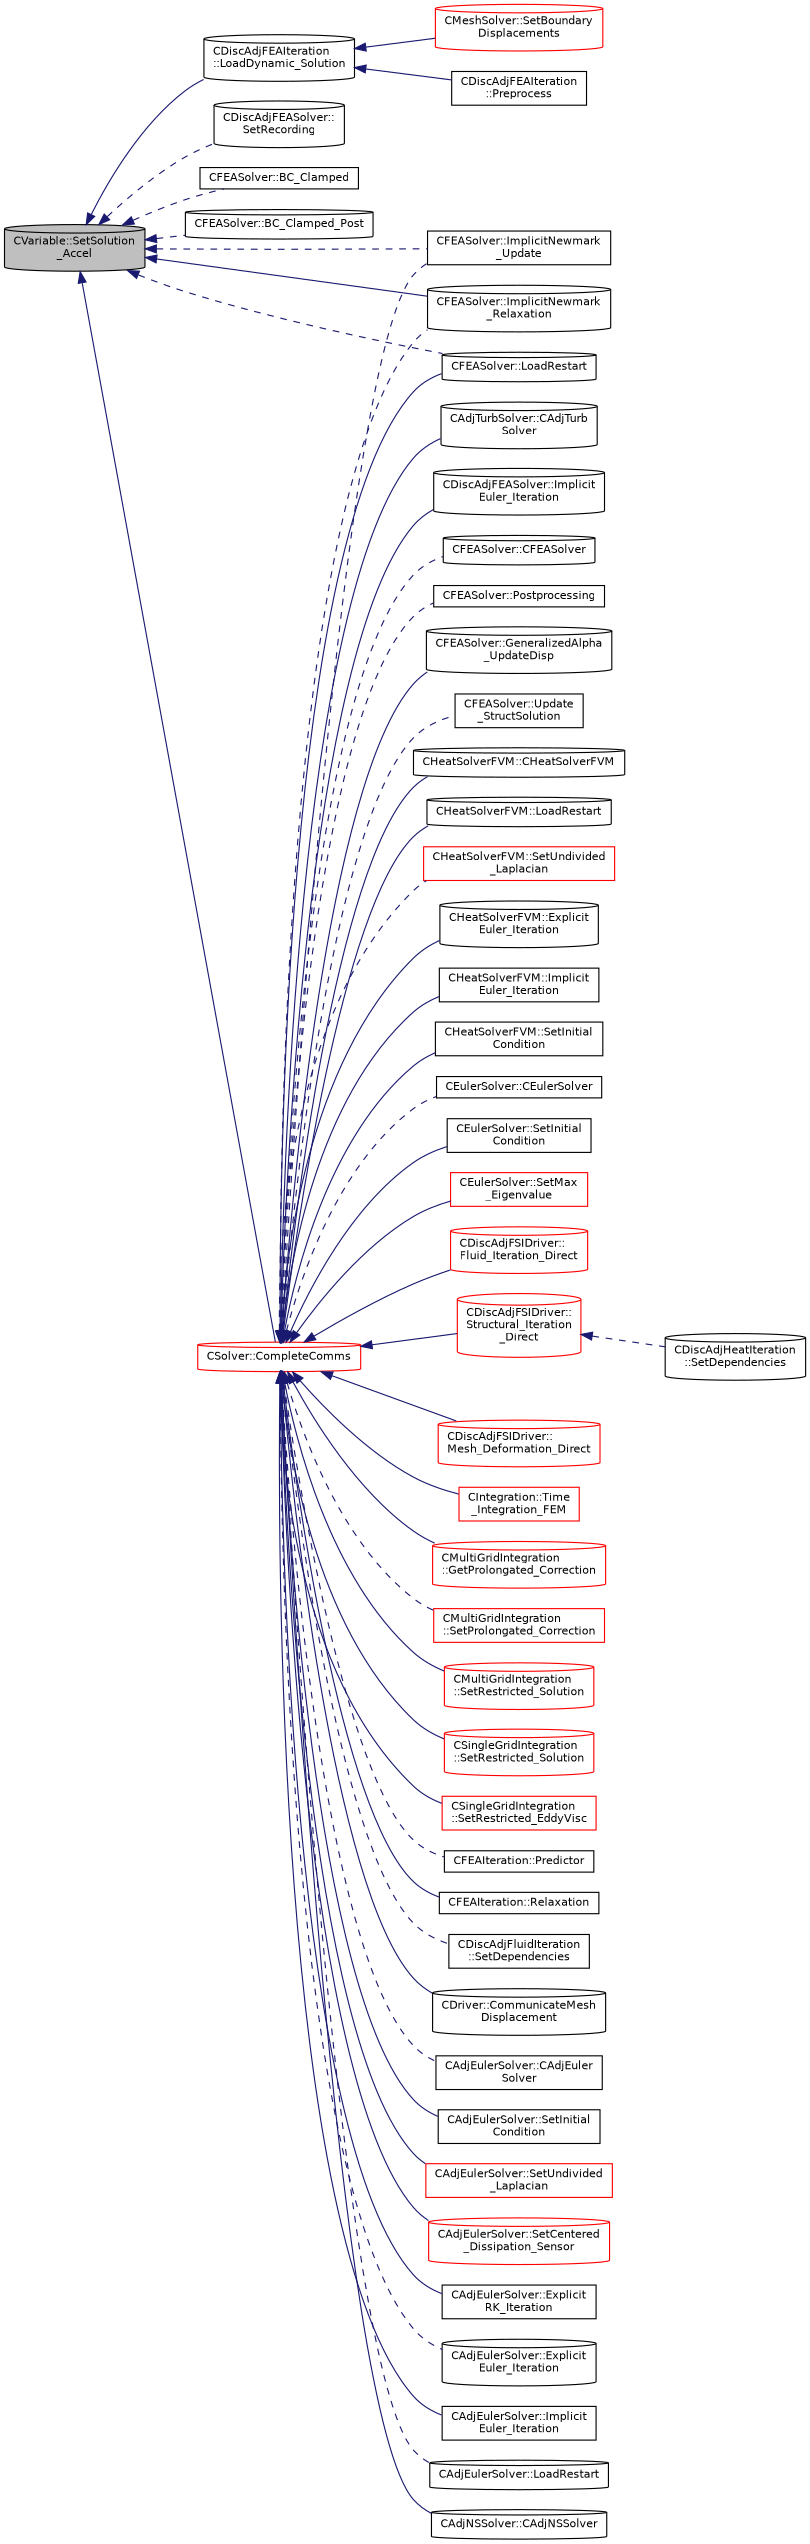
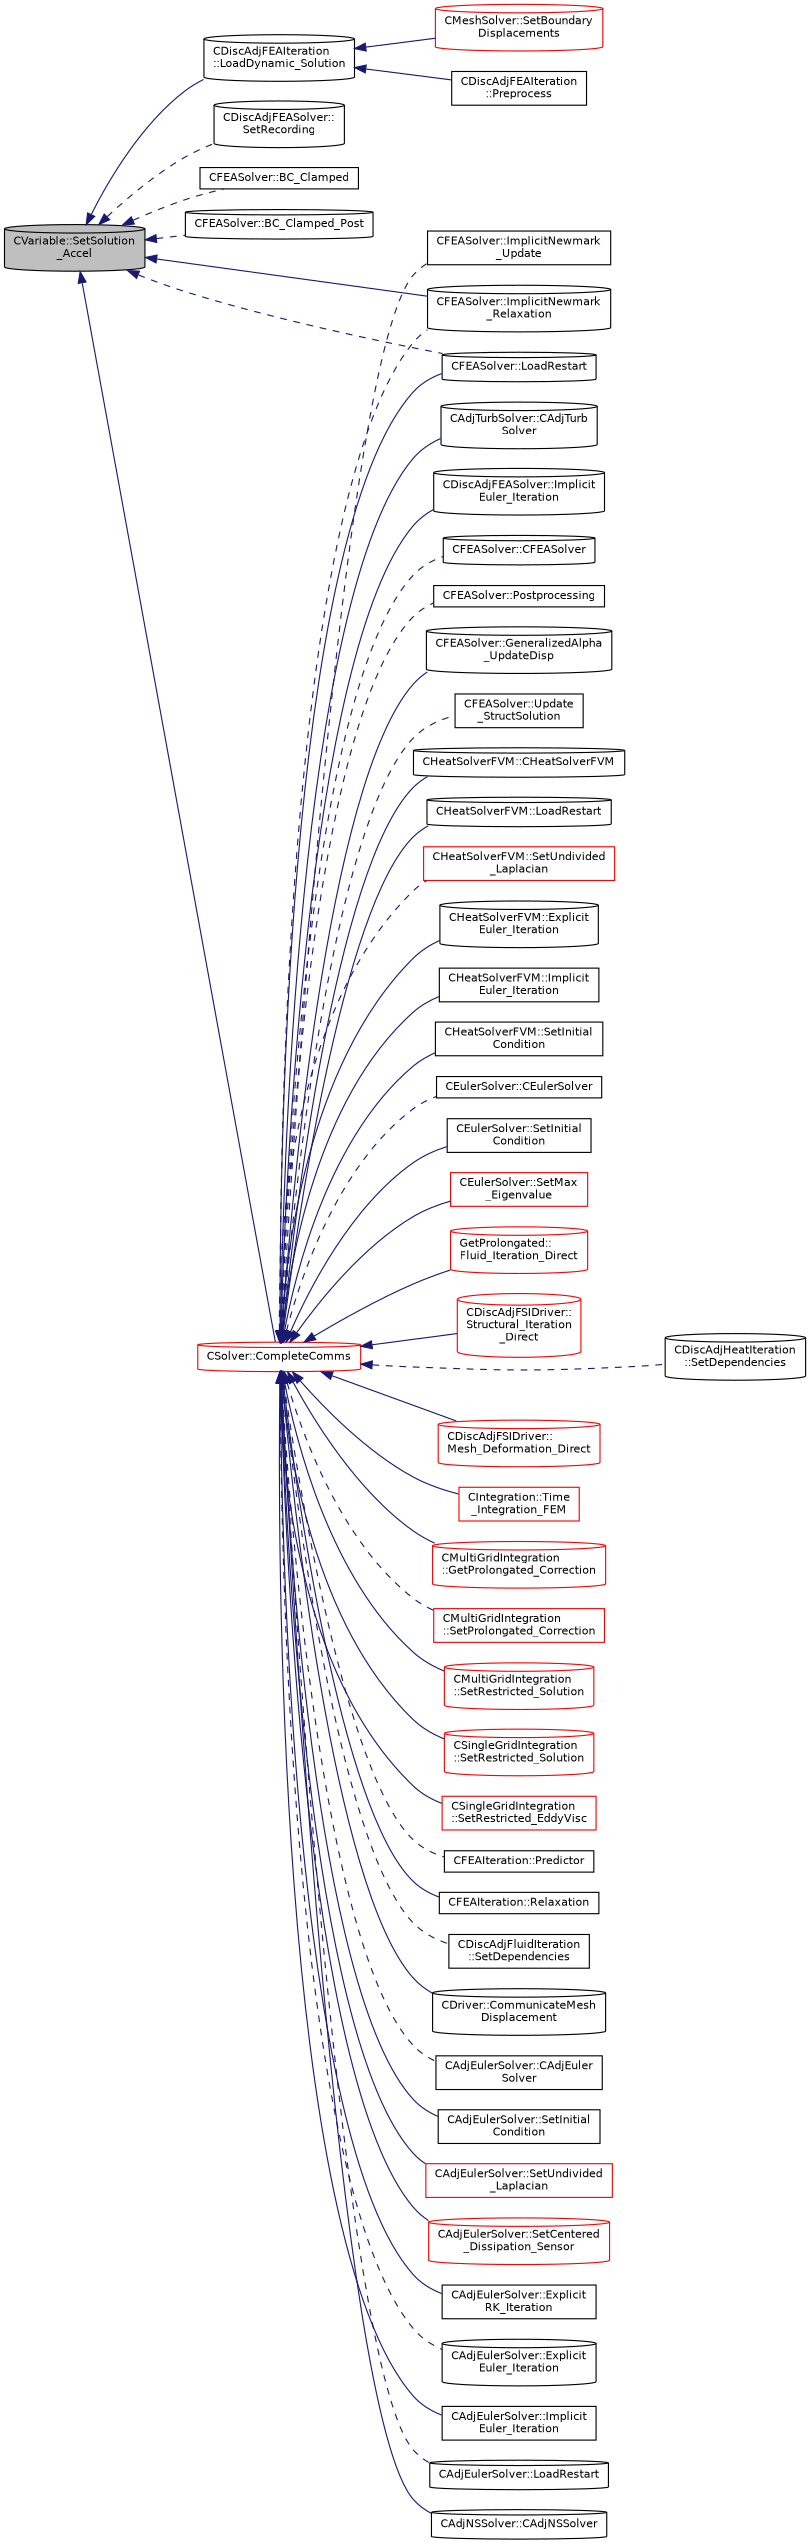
  digraph {
    rankdir=LR
    node [color=black fillcolor=white fontname=Helvetica fontsize=10 shape=cylinder style=filled]
    edge [color=midnightblue dir=back fontname=Helvetica fontsize=10 labelfontname=Helvetica labelfontsize=10 style=solid]
    n1 [fillcolor=grey75 fontcolor=black height=0.2 label="CVariable::SetSolution\l_Accel" width=0.4]
    n2 [height=0.2 label="CDiscAdjFEAIteration\l::LoadDynamic_Solution" width=0.4]
    n3 [height=0.2 label="CDiscAdjFEASolver::\lSetRecording" width=0.4]
    n4 [height=0.2 label="CFEASolver::BC_Clamped" shape=box width=0.4]
    n5 [height=0.2 label="CFEASolver::BC_Clamped_Post" width=0.4]
    n6 [height=0.2 label="CFEASolver::ImplicitNewmark\l_Update" shape=box width=0.4]
    n7 [height=0.2 label="CFEASolver::ImplicitNewmark\l_Relaxation" width=0.4]
    n8 [height=0.2 label="CFEASolver::LoadRestart" width=0.4]
    n9 [color=red height=0.2 label="CSolver::CompleteComms" width=0.4]
    n10 [height=0.2 label="CDiscAdjFEAIteration\l::Preprocess" shape=box width=0.4]
    n11 [color=red height=0.2 label="CMeshSolver::SetBoundary\lDisplacements" width=0.4]
-   n12 [color=red height=0.2 label="CDiscAdjFSIDriver::\lFluid_Iteration_Direct" width=0.4]
+   n12 [color=red height=0.2 label="GetProlongated::\lFluid_Iteration_Direct" width=0.4]
    n13 [color=red height=0.2 label="CDiscAdjFSIDriver::\lStructural_Iteration\l_Direct" width=0.4]
    n14 [color=red height=0.2 label="CDiscAdjFSIDriver::\lMesh_Deformation_Direct" width=0.4]
    n15 [color=red height=0.2 label="CIntegration::Time\l_Integration_FEM" shape=box width=0.4]
    n16 [color=red height=0.2 label="CMultiGridIntegration\l::GetProlongated_Correction" width=0.4]
    n17 [color=red height=0.2 label="CMultiGridIntegration\l::SetProlongated_Correction" shape=box width=0.4]
    n18 [color=red height=0.2 label="CMultiGridIntegration\l::SetRestricted_Solution" width=0.4]
    n19 [color=red height=0.2 label="CSingleGridIntegration\l::SetRestricted_Solution" width=0.4]
    n20 [color=red height=0.2 label="CSingleGridIntegration\l::SetRestricted_EddyVisc" shape=box width=0.4]
    n21 [height=0.2 label="CFEAIteration::Predictor" shape=box width=0.4]
    n22 [height=0.2 label="CFEAIteration::Relaxation" shape=box width=0.4]
    n23 [height=0.2 label="CDiscAdjFluidIteration\l::SetDependencies" shape=box width=0.4]
    n24 [height=0.2 label="CDiscAdjHeatIteration\l::SetDependencies" width=0.4]
    n25 [height=0.2 label="CDriver::CommunicateMesh\lDisplacement" width=0.4]
    n26 [height=0.2 label="CAdjEulerSolver::CAdjEuler\lSolver" shape=box width=0.4]
    n27 [height=0.2 label="CAdjEulerSolver::SetInitial\lCondition" shape=box width=0.4]
    n28 [color=red height=0.2 label="CAdjEulerSolver::SetUndivided\l_Laplacian" shape=box width=0.4]
    n29 [color=red height=0.2 label="CAdjEulerSolver::SetCentered\l_Dissipation_Sensor" width=0.4]
    n30 [height=0.2 label="CAdjEulerSolver::Explicit\lRK_Iteration" shape=box width=0.4]
    n31 [height=0.2 label="CAdjEulerSolver::Explicit\lEuler_Iteration" width=0.4]
    n32 [height=0.2 label="CAdjEulerSolver::Implicit\lEuler_Iteration" shape=box width=0.4]
    n33 [height=0.2 label="CAdjEulerSolver::LoadRestart" width=0.4]
    n34 [height=0.2 label="CAdjNSSolver::CAdjNSSolver" width=0.4]
    n35 [height=0.2 label="CAdjTurbSolver::CAdjTurb\lSolver" width=0.4]
    n36 [height=0.2 label="CDiscAdjFEASolver::Implicit\lEuler_Iteration" width=0.4]
    n37 [height=0.2 label="CFEASolver::CFEASolver" width=0.4]
    n38 [height=0.2 label="CFEASolver::Postprocessing" shape=box width=0.4]
    n39 [height=0.2 label="CFEASolver::GeneralizedAlpha\l_UpdateDisp" width=0.4]
    n40 [height=0.2 label="CFEASolver::Update\l_StructSolution" shape=box width=0.4]
    n41 [height=0.2 label="CHeatSolverFVM::CHeatSolverFVM" width=0.4]
    n42 [height=0.2 label="CHeatSolverFVM::LoadRestart" width=0.4]
    n43 [color=red height=0.2 label="CHeatSolverFVM::SetUndivided\l_Laplacian" shape=box width=0.4]
    n44 [height=0.2 label="CHeatSolverFVM::Explicit\lEuler_Iteration" width=0.4]
    n45 [height=0.2 label="CHeatSolverFVM::Implicit\lEuler_Iteration" shape=box width=0.4]
    n46 [height=0.2 label="CHeatSolverFVM::SetInitial\lCondition" shape=box width=0.4]
    n47 [height=0.2 label="CEulerSolver::CEulerSolver" shape=box width=0.4]
    n48 [height=0.2 label="CEulerSolver::SetInitial\lCondition" shape=box width=0.4]
    n49 [color=red height=0.2 label="CEulerSolver::SetMax\l_Eigenvalue" shape=box width=0.4]
    n1 -> n2
    n1 -> n3 [style=dashed]
    n1 -> n4 [style=dashed]
    n1 -> n5 [style=dashed]
-   n1 -> n6 [style=dashed]
    n1 -> n7
    n1 -> n8 [style=dashed]
    n1 -> n9
    n2 -> n10
    n2 -> n11
    n9 -> n6 [style=dashed]
    n9 -> n7 [style=dashed]
    n9 -> n8
    n9 -> n12
    n9 -> n13
    n9 -> n14
    n9 -> n15
    n9 -> n16
    n9 -> n17 [style=dashed]
    n9 -> n18
    n9 -> n19
    n9 -> n20
    n9 -> n21 [style=dashed]
    n9 -> n22
    n9 -> n23 [style=dashed]
-   n13 -> n24 [style=dashed]
+   n9 -> n24 [style=dashed]
    n9 -> n25
    n9 -> n26 [style=dashed]
    n9 -> n27
    n9 -> n28
    n9 -> n29
    n9 -> n30
    n9 -> n31 [style=dashed]
    n9 -> n32
    n9 -> n33 [style=dashed]
    n9 -> n34
    n9 -> n35
    n9 -> n36
    n9 -> n37 [style=dashed]
    n9 -> n38 [style=dashed]
    n9 -> n39
    n9 -> n40 [style=dashed]
    n9 -> n41
    n9 -> n42
    n9 -> n43 [style=dashed]
    n9 -> n44
    n9 -> n45
    n9 -> n46
    n9 -> n47 [style=dashed]
    n9 -> n48
    n9 -> n49
  }
